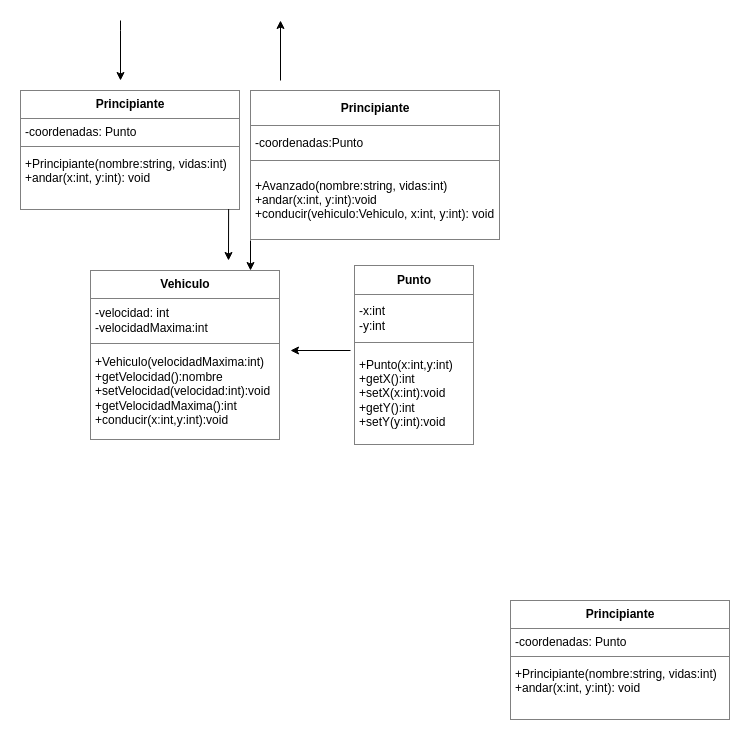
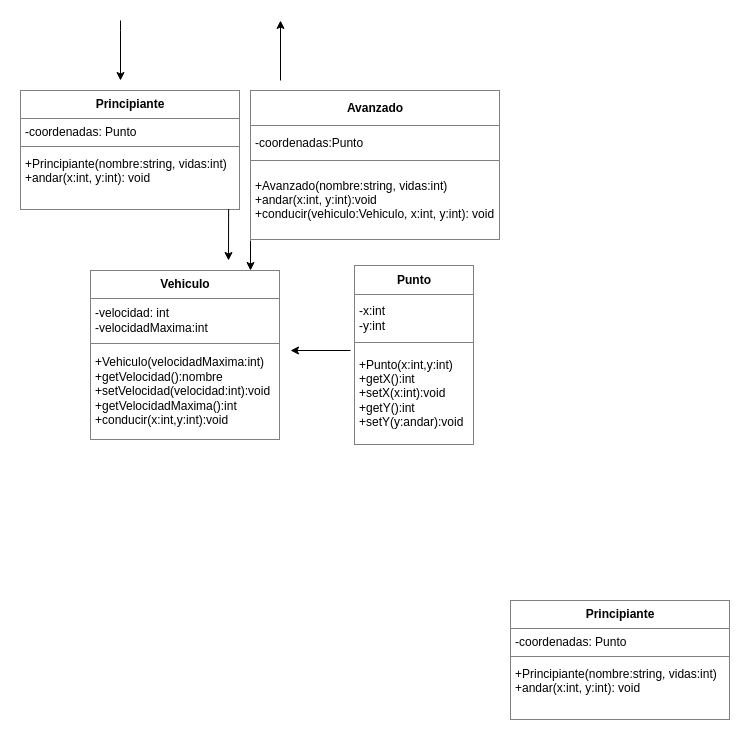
  <mxCell id="0" />
  <mxCell id="1" parent="0" />
  <mxCell id="2" value="&lt;table border=&quot;1&quot; width=&quot;100%&quot; height=&quot;100%&quot; cellpadding=&quot;4&quot; style=&quot;width:100%;height:100%;border-collapse:collapse;&quot;&gt;&lt;tbody&gt;&lt;tr&gt;&lt;th align=&quot;center&quot;&gt;Principiante&lt;/th&gt;&lt;/tr&gt;&lt;tr&gt;&lt;td style=&quot;text-align: justify;&quot; align=&quot;center&quot;&gt;-coordenadas: Punto&lt;/td&gt;&lt;/tr&gt;&lt;tr&gt;&lt;td style=&quot;text-align: justify;&quot; align=&quot;center&quot;&gt;+Principiante(nombre:string, vidas:int)&lt;br&gt;+andar(x:int, y:int): void&lt;br&gt;&lt;br&gt;&lt;/td&gt;&lt;/tr&gt;&lt;/tbody&gt;&lt;/table&gt;" style="text;html=1;whiteSpace=wrap;strokeColor=none;fillColor=none;overflow=fill;" vertex="1" parent="1"><mxGeometry x="20" y="90" width="220" height="120" as="geometry" /></mxCell>
- <mxCell id="3" value="&lt;table border=&quot;1&quot; width=&quot;100%&quot; height=&quot;100%&quot; cellpadding=&quot;4&quot; style=&quot;width:100%;height:100%;border-collapse:collapse;&quot;&gt;&lt;tbody&gt;&lt;tr&gt;&lt;th align=&quot;center&quot;&gt;Principiante&lt;/th&gt;&lt;/tr&gt;&lt;tr&gt;&lt;td style=&quot;text-align: justify;&quot; align=&quot;center&quot;&gt;-coordenadas:Punto&lt;/td&gt;&lt;/tr&gt;&lt;tr&gt;&lt;td align=&quot;center&quot;&gt;&lt;div style=&quot;text-align: justify;&quot;&gt;&lt;span style=&quot;background-color: initial; text-align: left;&quot;&gt;+Avanzado(nombre:string, vidas:int)&lt;/span&gt;&lt;/div&gt;&lt;div style=&quot;text-align: justify;&quot;&gt;&lt;span style=&quot;background-color: initial; text-align: left;&quot;&gt;+andar(x:int, y:int):void&lt;/span&gt;&lt;/div&gt;&lt;div style=&quot;text-align: justify;&quot;&gt;&lt;span style=&quot;background-color: initial; text-align: left;&quot;&gt;+conducir(vehiculo:Vehiculo, x:int, y:int): void&lt;/span&gt;&lt;/div&gt;&lt;/td&gt;&lt;/tr&gt;&lt;/tbody&gt;&lt;/table&gt;" style="text;html=1;whiteSpace=wrap;strokeColor=none;fillColor=none;overflow=fill;" vertex="1" parent="1"><mxGeometry x="250" y="90" width="250" height="150" as="geometry" /></mxCell>
+ <mxCell id="3" value="&lt;table border=&quot;1&quot; width=&quot;100%&quot; height=&quot;100%&quot; cellpadding=&quot;4&quot; style=&quot;width:100%;height:100%;border-collapse:collapse;&quot;&gt;&lt;tbody&gt;&lt;tr&gt;&lt;th align=&quot;center&quot;&gt;Avanzado&lt;/th&gt;&lt;/tr&gt;&lt;tr&gt;&lt;td style=&quot;text-align: justify;&quot; align=&quot;center&quot;&gt;-coordenadas:Punto&lt;/td&gt;&lt;/tr&gt;&lt;tr&gt;&lt;td align=&quot;center&quot;&gt;&lt;div style=&quot;text-align: justify;&quot;&gt;&lt;span style=&quot;background-color: initial; text-align: left;&quot;&gt;+Avanzado(nombre:string, vidas:int)&lt;/span&gt;&lt;/div&gt;&lt;div style=&quot;text-align: justify;&quot;&gt;&lt;span style=&quot;background-color: initial; text-align: left;&quot;&gt;+andar(x:int, y:int):void&lt;/span&gt;&lt;/div&gt;&lt;div style=&quot;text-align: justify;&quot;&gt;&lt;span style=&quot;background-color: initial; text-align: left;&quot;&gt;+conducir(vehiculo:Vehiculo, x:int, y:int): void&lt;/span&gt;&lt;/div&gt;&lt;/td&gt;&lt;/tr&gt;&lt;/tbody&gt;&lt;/table&gt;" style="text;html=1;whiteSpace=wrap;strokeColor=none;fillColor=none;overflow=fill;" vertex="1" parent="1"><mxGeometry x="250" y="90" width="250" height="150" as="geometry" /></mxCell>
  <mxCell id="4" value="&lt;table border=&quot;1&quot; width=&quot;100%&quot; height=&quot;100%&quot; cellpadding=&quot;4&quot; style=&quot;width:100%;height:100%;border-collapse:collapse;&quot;&gt;&lt;tbody&gt;&lt;tr&gt;&lt;th align=&quot;center&quot;&gt;Vehiculo&lt;/th&gt;&lt;/tr&gt;&lt;tr&gt;&lt;td align=&quot;center&quot;&gt;&lt;div style=&quot;text-align: justify;&quot;&gt;&lt;span style=&quot;background-color: initial; text-align: left;&quot;&gt;-velocidad: int&lt;/span&gt;&lt;/div&gt;&lt;div style=&quot;text-align: justify;&quot;&gt;&lt;span style=&quot;background-color: initial; text-align: left;&quot;&gt;-velocidadMaxima:int&lt;/span&gt;&lt;/div&gt;&lt;/td&gt;&lt;/tr&gt;&lt;tr&gt;&lt;td align=&quot;center&quot;&gt;&lt;div style=&quot;text-align: justify;&quot;&gt;&lt;span style=&quot;background-color: initial; text-align: left;&quot;&gt;+Vehiculo(velocidadMaxima:int)&lt;/span&gt;&lt;/div&gt;&lt;div style=&quot;text-align: justify;&quot;&gt;&lt;span style=&quot;background-color: initial; text-align: left;&quot;&gt;+getVelocidad():nombre&lt;/span&gt;&lt;/div&gt;&lt;div style=&quot;text-align: justify;&quot;&gt;&lt;span style=&quot;background-color: initial; text-align: left;&quot;&gt;+setVelocidad(velocidad:int):void&lt;/span&gt;&lt;/div&gt;&lt;div style=&quot;text-align: justify;&quot;&gt;&lt;span style=&quot;background-color: initial; text-align: left;&quot;&gt;+getVelocidadMaxima():int&lt;/span&gt;&lt;/div&gt;&lt;div style=&quot;text-align: justify;&quot;&gt;&lt;span style=&quot;background-color: initial; text-align: left;&quot;&gt;+conducir(x:int,y:int):void&lt;/span&gt;&lt;/div&gt;&lt;/td&gt;&lt;/tr&gt;&lt;/tbody&gt;&lt;/table&gt;" style="text;html=1;whiteSpace=wrap;strokeColor=none;fillColor=none;overflow=fill;" vertex="1" parent="1"><mxGeometry x="90" y="270" width="190" height="170" as="geometry" /></mxCell>
- <mxCell id="5" value="&lt;table border=&quot;1&quot; width=&quot;100%&quot; height=&quot;100%&quot; cellpadding=&quot;4&quot; style=&quot;width:100%;height:100%;border-collapse:collapse;&quot;&gt;&lt;tbody&gt;&lt;tr&gt;&lt;th align=&quot;center&quot;&gt;Punto&lt;/th&gt;&lt;/tr&gt;&lt;tr&gt;&lt;td align=&quot;center&quot;&gt;&lt;div style=&quot;text-align: justify;&quot;&gt;&lt;span style=&quot;background-color: initial; text-align: left;&quot;&gt;-x:int&lt;/span&gt;&lt;/div&gt;&lt;div style=&quot;text-align: justify;&quot;&gt;&lt;span style=&quot;background-color: initial; text-align: left;&quot;&gt;-y:int&lt;/span&gt;&lt;/div&gt;&lt;/td&gt;&lt;/tr&gt;&lt;tr&gt;&lt;td align=&quot;center&quot;&gt;&lt;div style=&quot;text-align: left;&quot;&gt;+Punto(x:int,y:int)&lt;/div&gt;&lt;div style=&quot;text-align: left;&quot;&gt;+getX():int&lt;/div&gt;&lt;div style=&quot;text-align: left;&quot;&gt;+setX(x:int):void&lt;/div&gt;&lt;div style=&quot;text-align: left;&quot;&gt;+getY():int&lt;/div&gt;&lt;div style=&quot;text-align: left;&quot;&gt;+setY(y:int):void&lt;/div&gt;&lt;/td&gt;&lt;/tr&gt;&lt;/tbody&gt;&lt;/table&gt;" style="text;html=1;whiteSpace=wrap;strokeColor=none;fillColor=none;overflow=fill;" vertex="1" parent="1"><mxGeometry x="354" y="265" width="120" height="180" as="geometry" /></mxCell>
+ <mxCell id="5" value="&lt;table border=&quot;1&quot; width=&quot;100%&quot; height=&quot;100%&quot; cellpadding=&quot;4&quot; style=&quot;width:100%;height:100%;border-collapse:collapse;&quot;&gt;&lt;tbody&gt;&lt;tr&gt;&lt;th align=&quot;center&quot;&gt;Punto&lt;/th&gt;&lt;/tr&gt;&lt;tr&gt;&lt;td align=&quot;center&quot;&gt;&lt;div style=&quot;text-align: justify;&quot;&gt;&lt;span style=&quot;background-color: initial; text-align: left;&quot;&gt;-x:int&lt;/span&gt;&lt;/div&gt;&lt;div style=&quot;text-align: justify;&quot;&gt;&lt;span style=&quot;background-color: initial; text-align: left;&quot;&gt;-y:int&lt;/span&gt;&lt;/div&gt;&lt;/td&gt;&lt;/tr&gt;&lt;tr&gt;&lt;td align=&quot;center&quot;&gt;&lt;div style=&quot;text-align: left;&quot;&gt;+Punto(x:int,y:int)&lt;/div&gt;&lt;div style=&quot;text-align: left;&quot;&gt;+getX():int&lt;/div&gt;&lt;div style=&quot;text-align: left;&quot;&gt;+setX(x:int):void&lt;/div&gt;&lt;div style=&quot;text-align: left;&quot;&gt;+getY():int&lt;/div&gt;&lt;div style=&quot;text-align: left;&quot;&gt;+setY(y:andar):void&lt;/div&gt;&lt;/td&gt;&lt;/tr&gt;&lt;/tbody&gt;&lt;/table&gt;" style="text;html=1;whiteSpace=wrap;strokeColor=none;fillColor=none;overflow=fill;" vertex="1" parent="1"><mxGeometry x="354" y="265" width="120" height="180" as="geometry" /></mxCell>
  <mxCell id="6" value="&lt;table border=&quot;1&quot; width=&quot;100%&quot; height=&quot;100%&quot; cellpadding=&quot;4&quot; style=&quot;width:100%;height:100%;border-collapse:collapse;&quot;&gt;&lt;tbody&gt;&lt;tr&gt;&lt;th align=&quot;center&quot;&gt;Principiante&lt;/th&gt;&lt;/tr&gt;&lt;tr&gt;&lt;td style=&quot;text-align: justify;&quot; align=&quot;center&quot;&gt;-coordenadas: Punto&lt;/td&gt;&lt;/tr&gt;&lt;tr&gt;&lt;td style=&quot;text-align: justify;&quot; align=&quot;center&quot;&gt;+Principiante(nombre:string, vidas:int)&lt;br&gt;+andar(x:int, y:int): void&lt;br&gt;&lt;br&gt;&lt;/td&gt;&lt;/tr&gt;&lt;/tbody&gt;&lt;/table&gt;" style="text;html=1;whiteSpace=wrap;strokeColor=none;fillColor=none;overflow=fill;" vertex="1" parent="1"><mxGeometry x="510" y="600" width="220" height="120" as="geometry" /></mxCell>
  <mxCell id="7" value="" style="endArrow=classic;html=1;rounded=0;" edge="1" parent="1"><mxGeometry width="50" height="50" relative="1" as="geometry"><mxPoint x="120" y="20" as="sourcePoint" /><mxPoint x="120" y="80" as="targetPoint" /><Array as="points"><mxPoint x="120" y="30" /></Array></mxGeometry></mxCell>
  <mxCell id="8" value="" style="endArrow=classic;html=1;rounded=0;" edge="1" parent="1"><mxGeometry width="50" height="50" relative="1" as="geometry"><mxPoint x="280" y="80" as="sourcePoint" /><mxPoint x="280" y="20" as="targetPoint" /></mxGeometry></mxCell>
  <mxCell id="9" value="" style="endArrow=classic;html=1;rounded=0;exitX=0;exitY=1;exitDx=0;exitDy=0;" edge="1" parent="1" source="3"><mxGeometry width="50" height="50" relative="1" as="geometry"><mxPoint x="250" y="350" as="sourcePoint" /><mxPoint x="250" y="270" as="targetPoint" /></mxGeometry></mxCell>
  <mxCell id="10" value="" style="endArrow=classic;html=1;rounded=0;exitX=0.946;exitY=0.988;exitDx=0;exitDy=0;exitPerimeter=0;" edge="1" parent="1" source="2"><mxGeometry width="50" height="50" relative="1" as="geometry"><mxPoint x="150" y="315" as="sourcePoint" /><mxPoint x="228" y="260" as="targetPoint" /></mxGeometry></mxCell>
  <mxCell id="11" value="" style="endArrow=classic;html=1;rounded=0;" edge="1" parent="1"><mxGeometry width="50" height="50" relative="1" as="geometry"><mxPoint x="350" y="350" as="sourcePoint" /><mxPoint x="290" y="350" as="targetPoint" /></mxGeometry></mxCell>
